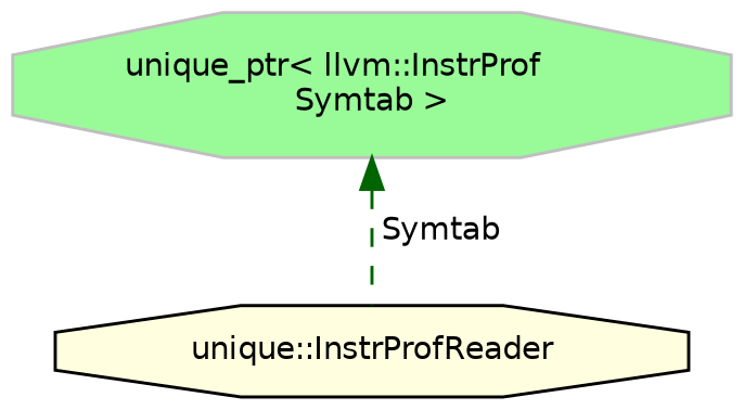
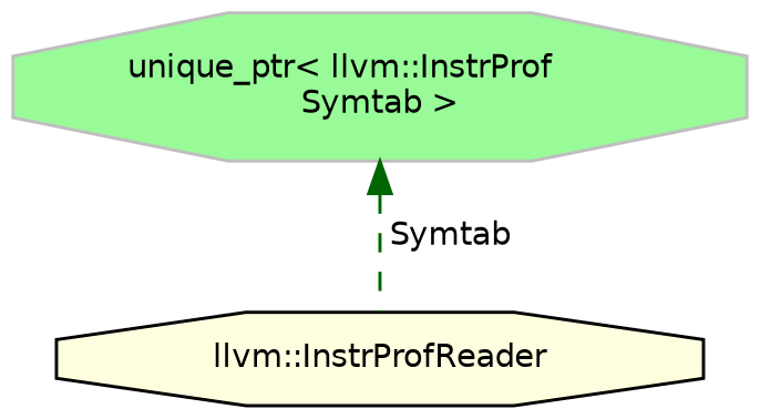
  digraph {
    node [fontname=Helvetica fontsize=10 shape=octagon style=filled]
-   n1 [color=black fillcolor=lightyellow fontcolor=black height=0.2 label="unique::InstrProfReader" width=0.4]
+   n1 [color=black fillcolor=lightyellow fontcolor=black height=0.2 label="llvm::InstrProfReader" width=0.4]
    n2 [color=grey75 height=0.2 label="unique_ptr\< llvm::InstrProf\lSymtab \>" width=0.4 fillcolor=palegreen]
    n2 -> n1 [color=darkgreen dir=back fontname=Helvetica fontsize=10 label=" Symtab" labelfontname=Helvetica labelfontsize=10 style=dashed]
  }
